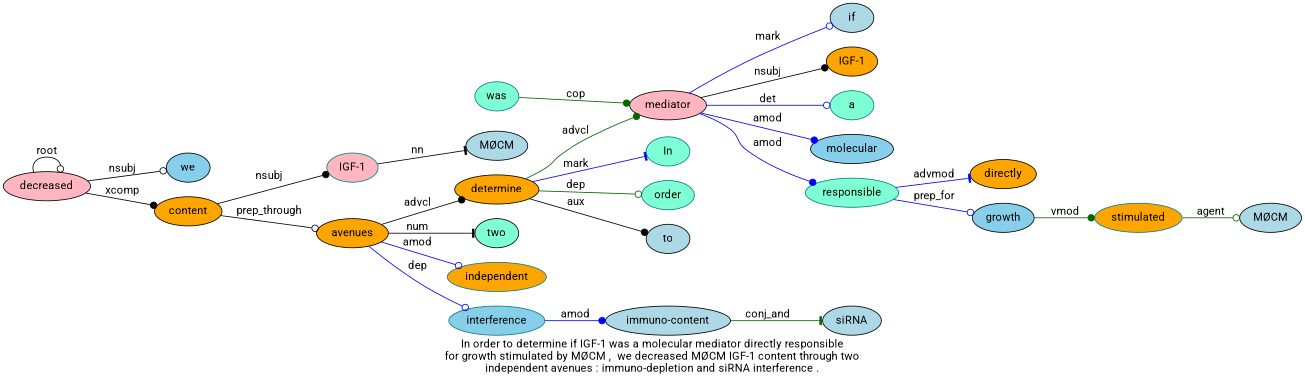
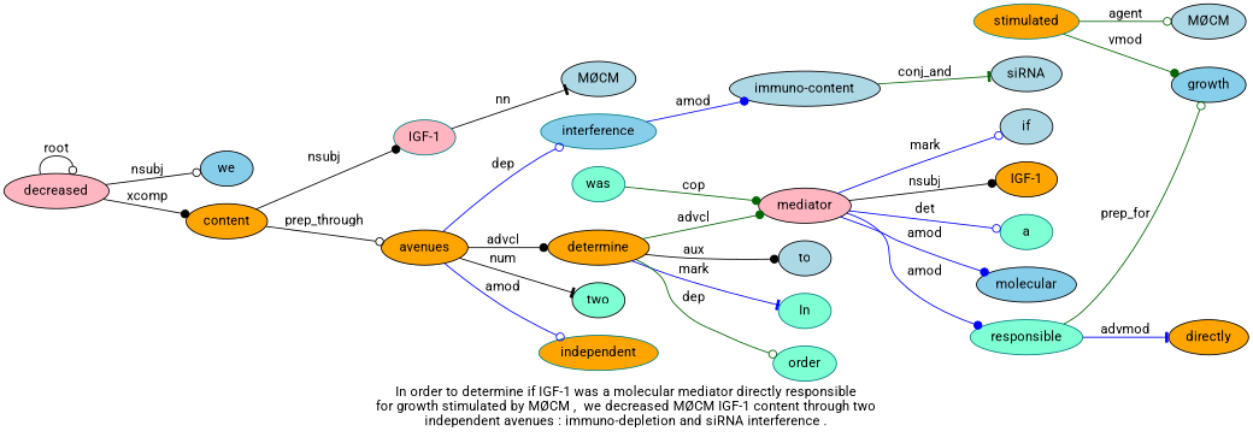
  digraph {
    fontname=Roboto
    label="In order to determine if IGF-1 was a molecular mediator directly responsible\nfor growth stimulated by MØCM ,  we decreased MØCM IGF-1 content through two\nindependent avenues : immuno-depletion and siRNA interference ."
    rankdir=LR
    node [color=black fillcolor=orange fontname=Roboto style=filled]
    edge [arrowhead=dot color=black fontname=Roboto]
    n1 [label=determine]
    n2 [color=teal fillcolor=aquamarine label=In]
    n3 [color=teal fillcolor=aquamarine label=order]
    n4 [fillcolor=lightblue label=to]
    n5 [fillcolor=lightpink label=mediator]
    n6 [fillcolor=lightblue label=if]
    n7 [label="IGF-1"]
    n8 [color=teal fillcolor=aquamarine label=a]
    n9 [fillcolor=skyblue label=molecular]
    n10 [color=teal fillcolor=aquamarine label=responsible]
    n11 [fillcolor=lightpink label=decreased]
    n12 [fillcolor=skyblue label=we]
    n13 [label=content]
    n14 [color=teal fillcolor=lightpink label="IGF-1"]
    n15 [label=avenues]
    n16 [color=teal fillcolor=aquamarine label=was]
    n17 [label=directly]
    n18 [fillcolor=skyblue label=growth]
    n19 [color=teal label=stimulated]
    n20 [fillcolor=lightblue label="MØCM"]
    n21 [fillcolor=lightblue label="MØCM"]
    n22 [fillcolor=aquamarine label=two]
    n23 [color=teal label=independent]
    n24 [color=teal fillcolor=skyblue label=interference]
    n25 [fillcolor=lightblue label="immuno-content"]
    n26 [fillcolor=lightblue label=siRNA]
    n1 -> n2 [arrowhead=tee color=blue label=mark]
    n1 -> n3 [arrowhead=odot color=darkgreen label=dep]
    n1 -> n4 [label=aux]
    n1 -> n5 [color=darkgreen label=advcl]
    n5 -> n6 [arrowhead=odot color=blue label=mark]
    n5 -> n7 [label=nsubj]
    n5 -> n8 [arrowhead=odot color=blue label=det]
    n5 -> n9 [color=blue label=amod]
    n5 -> n10 [color=blue label=amod]
    n10 -> n17 [arrowhead=tee color=blue label=advmod]
-   n10 -> n18 [arrowhead=odot color=blue label=prep_for]
+   n10 -> n18 [arrowhead=odot color=darkgreen label=prep_for]
    n11 -> n11 [arrowhead=odot label=root]
    n11 -> n12 [arrowhead=odot label=nsubj]
    n11 -> n13 [label=xcomp]
    n13 -> n14 [label=nsubj]
    n13 -> n15 [arrowhead=odot label=prep_through]
    n14 -> n21 [arrowhead=tee label=nn]
    n15 -> n1 [label=advcl]
    n15 -> n22 [arrowhead=tee label=num]
    n15 -> n23 [arrowhead=odot color=blue label=amod]
    n15 -> n24 [arrowhead=odot color=blue label=dep]
    n16 -> n5 [color=darkgreen label=cop]
-   n18 -> n19 [color=darkgreen label=vmod]
+   n19 -> n18 [color=darkgreen label=vmod]
    n19 -> n20 [arrowhead=odot color=darkgreen label=agent]
    n24 -> n25 [color=blue label=amod]
    n25 -> n26 [arrowhead=tee color=darkgreen label=conj_and]
  }
